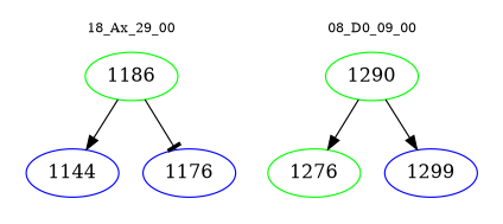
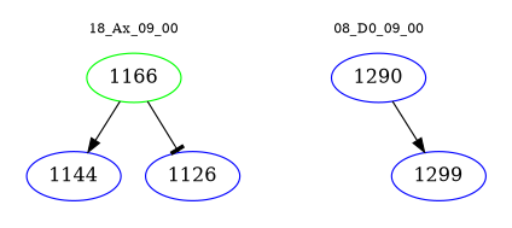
  digraph {
    node [color=green]
    edge [arrowhead=normal color=black]
-   n1 [label=1186]
+   n1 [label=1166]
    n2 [color=blue label=1144]
-   n3 [color=blue label=1176]
-   n4 [label=1290]
-   n5 [label=1276]
+   n3 [color=blue label=1126]
+   n4 [color=blue label=1290]
    n6 [color=blue label=1299]
    subgraph cluster_1 {
      color=white
      fontsize=10
-     label="18_Ax_29_00"
+     label="18_Ax_09_00"
      n1
      n2
      n3
    }
    subgraph cluster_2 {
      color=white
      fontsize=10
      label="08_D0_09_00"
      n4
-     n5
      n6
    }
    n1 -> n2
    n1 -> n3 [arrowhead=tee]
-   n4 -> n5
    n4 -> n6
  }
